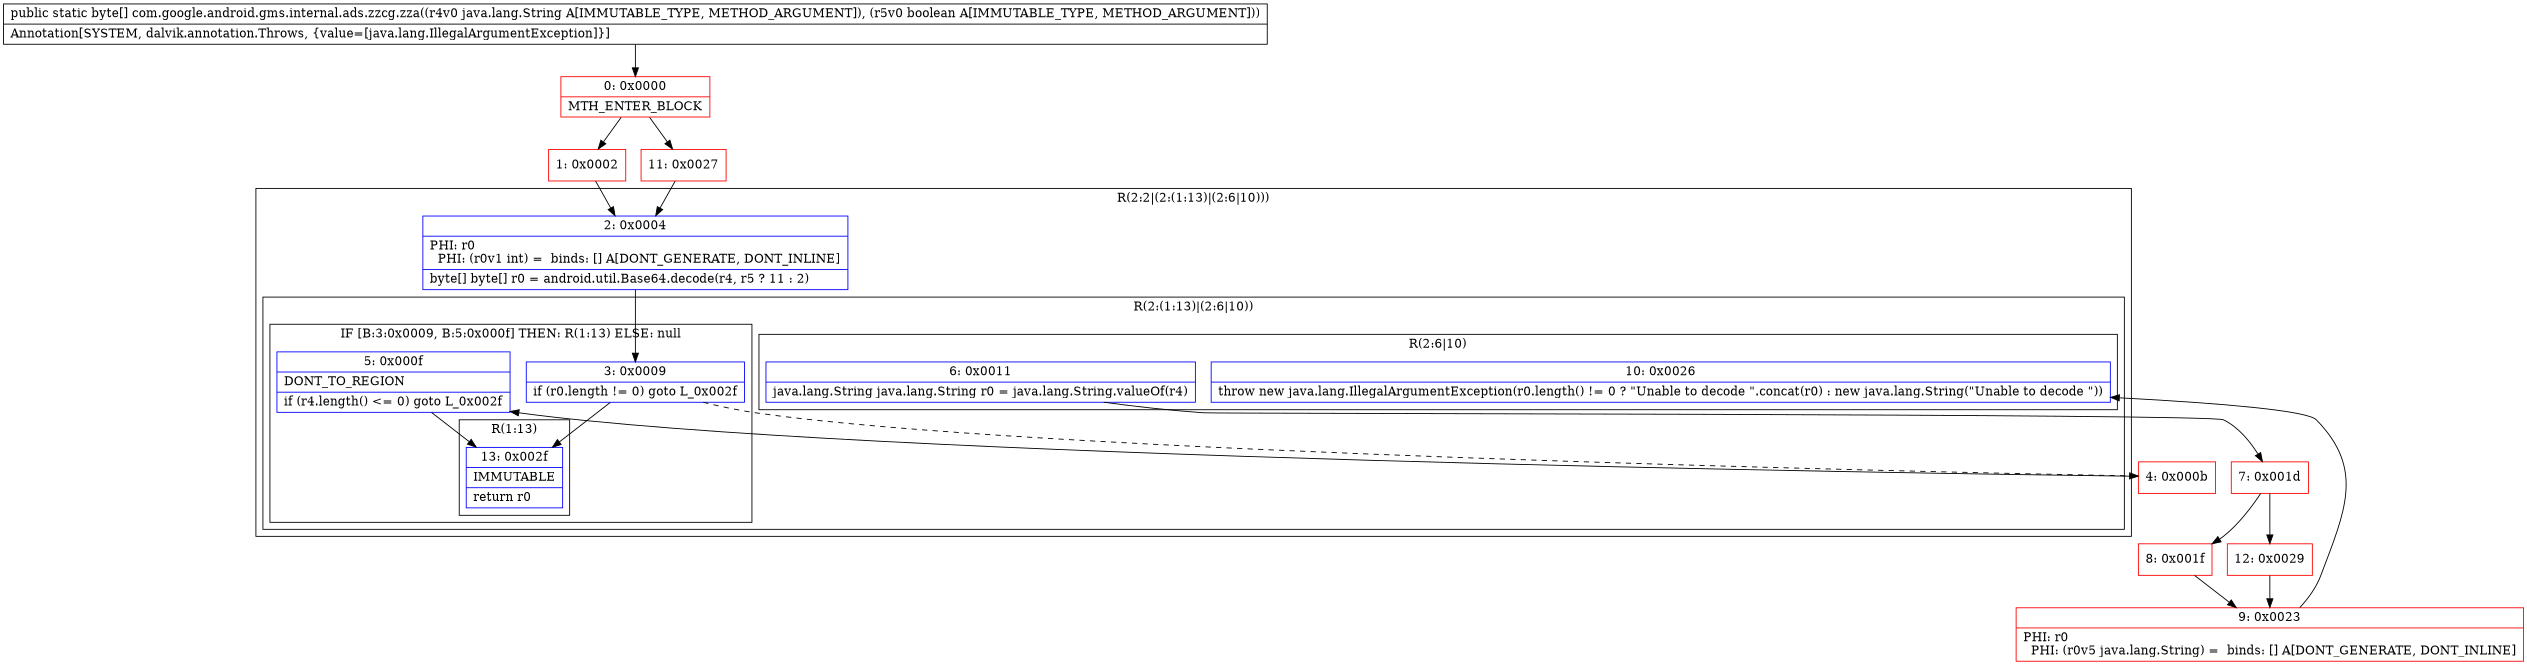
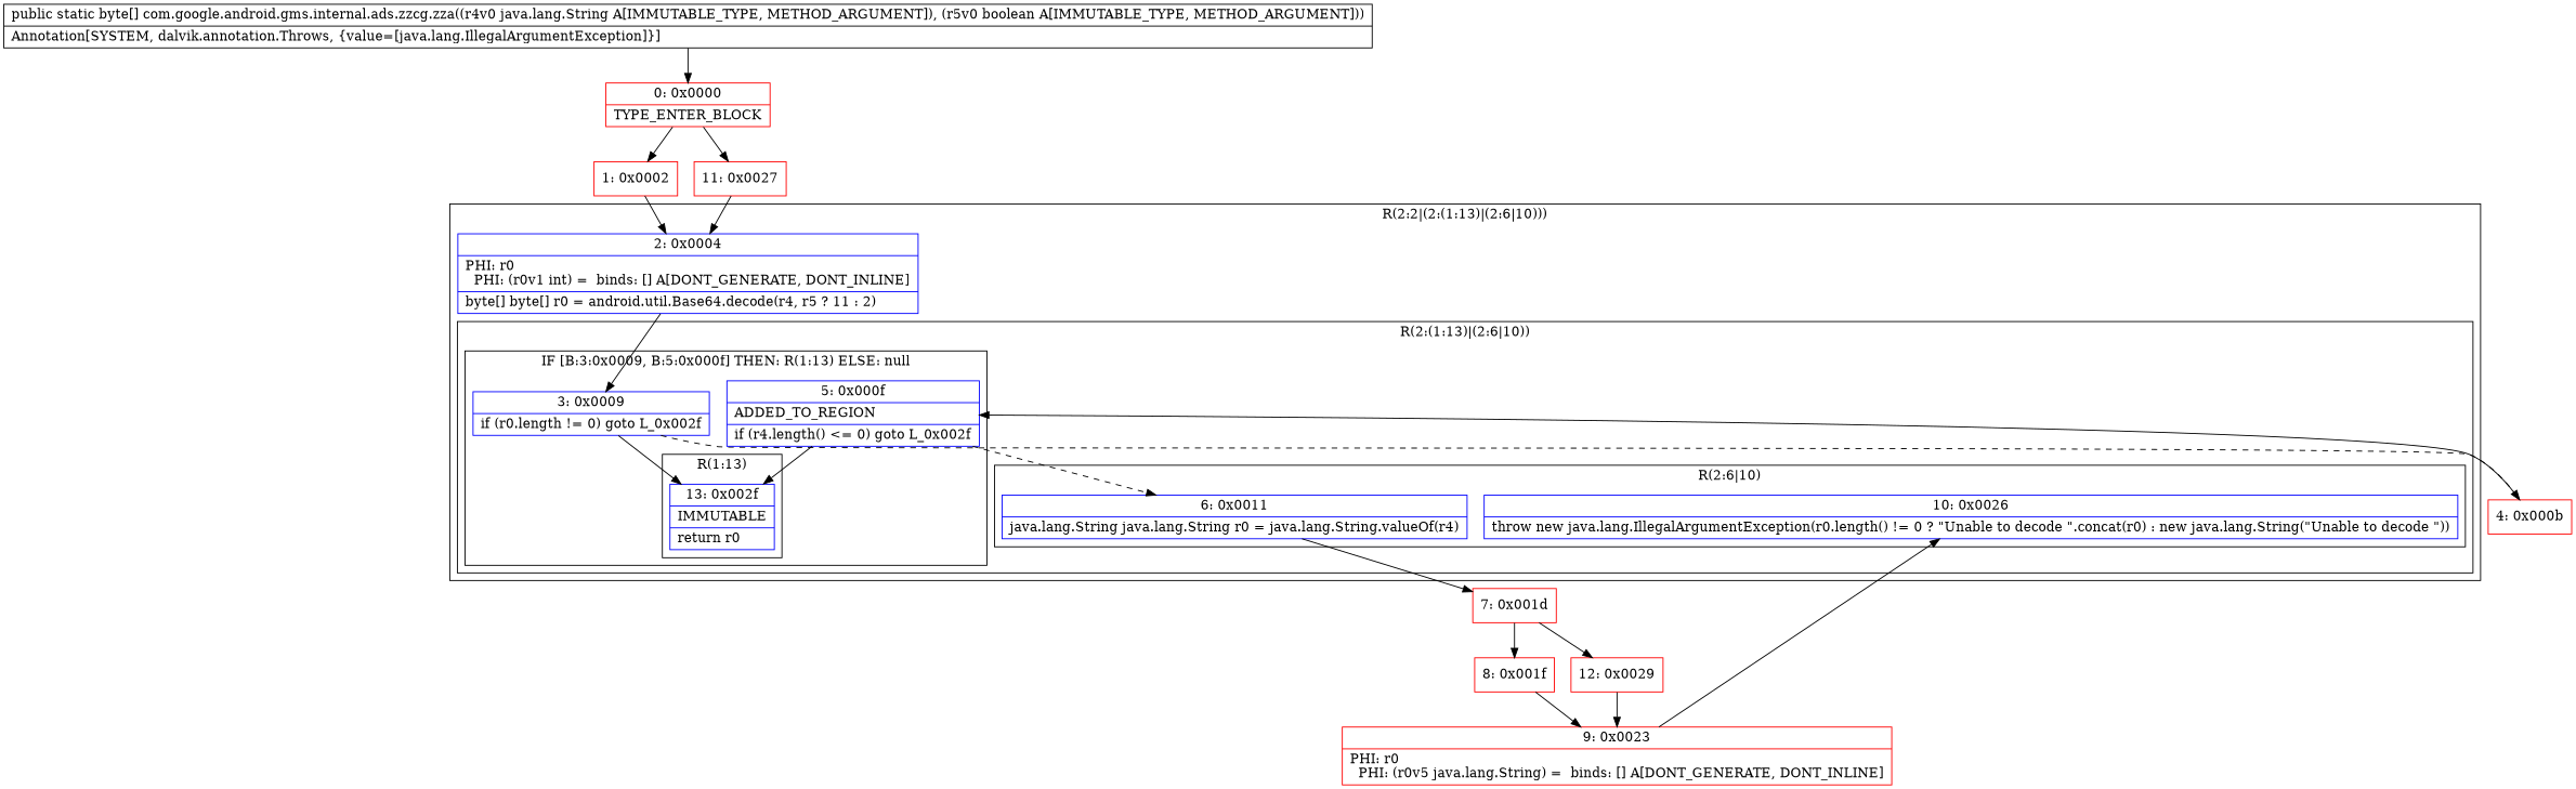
  digraph {
    node [color=red shape=record]
    n1 [color=blue label="{13\:\ 0x002f|IMMUTABLE\l|return r0\l}"]
    n2 [color=blue label="{3\:\ 0x0009|if (r0.length != 0) goto L_0x002f\l}"]
-   n3 [color=blue label="{5\:\ 0x000f|DONT_TO_REGION\l|if (r4.length() \<= 0) goto L_0x002f\l}"]
+   n3 [color=blue label="{5\:\ 0x000f|ADDED_TO_REGION\l|if (r4.length() \<= 0) goto L_0x002f\l}"]
    n4 [color=blue label="{6\:\ 0x0011|java.lang.String java.lang.String r0 = java.lang.String.valueOf(r4)\l}"]
    n5 [color=blue label="{10\:\ 0x0026|throw new java.lang.IllegalArgumentException(r0.length() != 0 ? \"Unable to decode \".concat(r0) : new java.lang.String(\"Unable to decode \"))\l}"]
    n6 [color=blue label="{2\:\ 0x0004|PHI: r0 \l  PHI: (r0v1 int) =  binds: [] A[DONT_GENERATE, DONT_INLINE]\l|byte[] byte[] r0 = android.util.Base64.decode(r4, r5 ? 11 : 2)\l}"]
    n7 [label="{4\:\ 0x000b}"]
    n8 [label="{7\:\ 0x001d}"]
    n9 [label="{8\:\ 0x001f}"]
    n10 [label="{12\:\ 0x0029}"]
-   n11 [label="{0\:\ 0x0000|MTH_ENTER_BLOCK\l}"]
+   n11 [label="{0\:\ 0x0000|TYPE_ENTER_BLOCK\l}"]
    n12 [label="{1\:\ 0x0002}"]
    n13 [label="{11\:\ 0x0027}"]
    n14 [label="{9\:\ 0x0023|PHI: r0 \l  PHI: (r0v5 java.lang.String) =  binds: [] A[DONT_GENERATE, DONT_INLINE]\l}"]
    n15 [label="{public static byte[] com.google.android.gms.internal.ads.zzcg.zza((r4v0 java.lang.String A[IMMUTABLE_TYPE, METHOD_ARGUMENT]), (r5v0 boolean A[IMMUTABLE_TYPE, METHOD_ARGUMENT]))  | Annotation[SYSTEM, dalvik.annotation.Throws, \{value=[java.lang.IllegalArgumentException]\}]\l}" color=""]
    subgraph cluster_1 {
      label="R(2:2|(2:(1:13)|(2:6|10)))"
      n6
      subgraph cluster_2 {
        label="R(2:(1:13)|(2:6|10))"
        subgraph cluster_3 {
          label="IF [B:3:0x0009, B:5:0x000f] THEN: R(1:13) ELSE: null"
          n2
          n3
          subgraph cluster_4 {
            label="R(1:13)"
            n1
          }
        }
        subgraph cluster_5 {
          label="R(2:6|10)"
          n4
          n5
        }
      }
    }
    n2 -> n1
    n2 -> n7 [style=dashed]
    n3 -> n1
+   n3 -> n4 [style=dashed]
    n4 -> n8
    n6 -> n2
    n7 -> n3
    n8 -> n9
    n8 -> n10
    n9 -> n14
    n10 -> n14
    n11 -> n12
    n11 -> n13
    n12 -> n6
    n13 -> n6
    n14 -> n5
    n15 -> n11
  }
